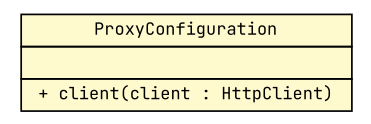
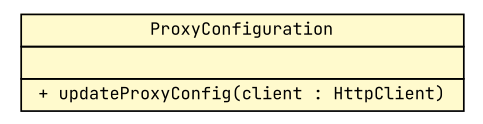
  digraph {
    nodesep=0.25
    ranksep=0.5
    fontname="JetBrains Mono"
-   n1 [fontcolor=black fontname="JetBrains Mono" fontsize=10.0 label=<<table title="nl.geozet.common.ProxyConfiguration" border="0" cellborder="1" cellspacing="0" cellpadding="2" port="p" bgcolor="lemonChiffon" href="./ProxyConfiguration.html"> 		<tr><td><table border="0" cellspacing="0" cellpadding="1"> <tr><td align="center" balign="center"> ProxyConfiguration </td></tr> 		</table></td></tr> 		<tr><td><table border="0" cellspacing="0" cellpadding="1"> <tr><td align="left" balign="left">  </td></tr> 		</table></td></tr> 		<tr><td><table border="0" cellspacing="0" cellpadding="1"> <tr><td align="left" balign="left"> + client(client : HttpClient) </td></tr> 		</table></td></tr> 		</table>> shape=plaintext]
+   n1 [fontcolor=black fontname="JetBrains Mono" fontsize=10.0 label=<<table title="nl.geozet.common.ProxyConfiguration" border="0" cellborder="1" cellspacing="0" cellpadding="2" port="p" bgcolor="lemonChiffon" href="./ProxyConfiguration.html"> 		<tr><td><table border="0" cellspacing="0" cellpadding="1"> <tr><td align="center" balign="center"> ProxyConfiguration </td></tr> 		</table></td></tr> 		<tr><td><table border="0" cellspacing="0" cellpadding="1"> <tr><td align="left" balign="left">  </td></tr> 		</table></td></tr> 		<tr><td><table border="0" cellspacing="0" cellpadding="1"> <tr><td align="left" balign="left"> + updateProxyConfig(client : HttpClient) </td></tr> 		</table></td></tr> 		</table>> shape=plaintext]
  }
